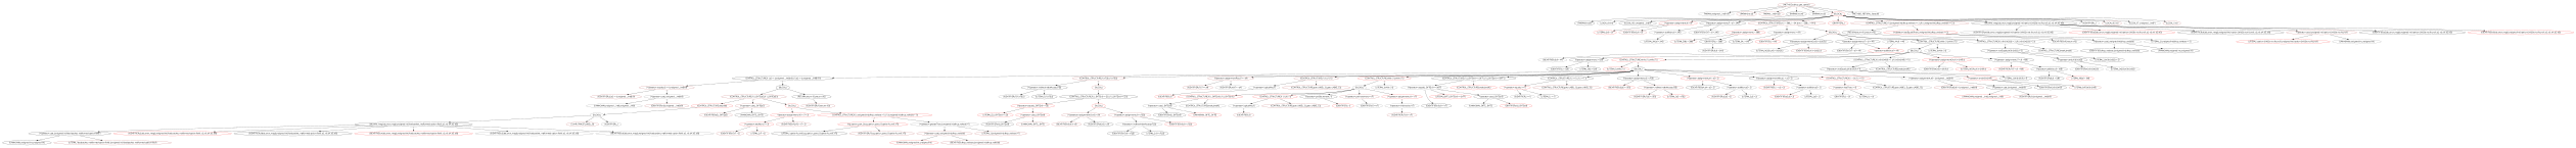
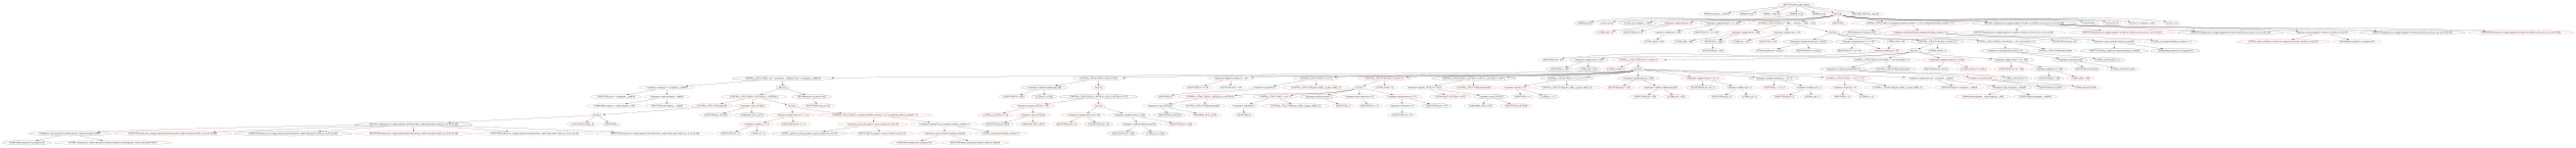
  digraph {
    fontname=Montserrat
    node [color=black fontname=Montserrat]
    edge [fontname=Montserrat]
    n1 [color=brown label="(METHOD,udhcp_get_option)"]
    n2 [color=gray40 label="(PARAM,unsigned __int8 *a1)"]
    n3 [color=brown label="(PARAM,int a2)"]
    n4 [color=brown label="(PARAM,__int64 a3)"]
    n5 [label="(PARAM,int a4)"]
    n6 [color=gray40 label="(PARAM,int a5)"]
    n7 [color=red label="(BLOCK,,)"]
    n8 [color=gray40 label="(METHOD_RETURN,__fastcall)"]
    n9 [label="(PARAM,int a6)"]
    n10 [color=brown label="(LOCAL,v6: int)"]
    n11 [color=gray40 label="(LOCAL,v7: unsigned __int8 *)"]
    n12 [color=brown label="(LOCAL,i: int)"]
    n13 [color=gray40 label="(LOCAL,v9: int)"]
    n14 [label="(LOCAL,v10: unsigned __int8 *)"]
    n15 [color=red label="(<operator>.assignment,v6 = 0)"]
    n16 [label="(<operator>.assignment,v7 = a1 + 240)"]
    n17 [color=brown label="(CONTROL_STRUCTURE,for ( i = 388; ; i = 64 ),for ( i = 388; ; i = 64 ))"]
    n18 [color=red label="(IDENTIFIER,L,)"]
    n19 [color=brown label="(CONTROL_STRUCTURE,if ( (unsigned int)dhcp_verbose <= 2 ),if ( (unsigned int)dhcp_verbose <= 2 ))"]
    n20 [label="(bb_error_msg,bb_error_msg((unsigned int)\"option 0x%02x not found\", a2, v9, a4, a5, a6))"]
    n21 [color=gray40 label="(IDENTIFIER,L,)"]
    n22 [color=brown label="(IDENTIFIER,v6,v6 = 0)"]
    n23 [color=red label="(LITERAL,0,v6 = 0)"]
    n24 [color=gray40 label="(IDENTIFIER,v7,v7 = a1 + 240)"]
    n25 [color=gray40 label="(<operator>.addition,a1 + 240)"]
    n26 [color=red label="(<operator>.assignment,i = 388)"]
    n27 [color=gray40 label="(<operator>.assignment,i = 64)"]
    n28 [color=brown label="(BLOCK,,)"]
    n29 [color=red label="(<operator>.lessEqualsThan,(unsigned int)dhcp_verbose <= 2)"]
    n30 [label="(RETURN,return v10;,return v10;)"]
    n31 [color=brown label="(<operator>.cast,(unsigned int)\"option 0x%02x not found\")"]
    n32 [label="(IDENTIFIER,a2,bb_error_msg((unsigned int)\"option 0x%02x not found\", a2, v9, a4, a5, a6))"]
    n33 [color=red label="(IDENTIFIER,v9,bb_error_msg((unsigned int)\"option 0x%02x not found\", a2, v9, a4, a5, a6))"]
    n34 [color=gray40 label="(IDENTIFIER,a4,bb_error_msg((unsigned int)\"option 0x%02x not found\", a2, v9, a4, a5, a6))"]
    n35 [color=red label="(IDENTIFIER,a5,bb_error_msg((unsigned int)\"option 0x%02x not found\", a2, v9, a4, a5, a6))"]
    n36 [label="(IDENTIFIER,a6,bb_error_msg((unsigned int)\"option 0x%02x not found\", a2, v9, a4, a5, a6))"]
    n37 [color=gray40 label="(LITERAL,240,a1 + 240)"]
    n38 [color=gray40 label="(IDENTIFIER,a1,a1 + 240)"]
    n39 [label="(IDENTIFIER,i,i = 388)"]
    n40 [color=brown label="(LITERAL,388,i = 388)"]
    n41 [color=red label="(IDENTIFIER,i,i = 64)"]
    n42 [label="(LITERAL,64,i = 64)"]
    n43 [label="(CONTROL_STRUCTURE,while ( 1 ),while ( 1 ))"]
    n44 [color=gray40 label="(CONTROL_STRUCTURE,if ( (v6 & 0x202) != 2 ),if ( (v6 & 0x202) != 2 ))"]
    n45 [label="(<operators>.assignmentOr,v6 |= 0x202u)"]
    n46 [label="(<operator>.assignment,v7 = a1 + 44)"]
    n47 [color=gray40 label="(LITERAL,1,while ( 1 ))"]
    n48 [label="(BLOCK,,)"]
    n49 [label="(<operator>.notEquals,(v6 & 0x202) != 2)"]
    n50 [color=gray40 label="(CONTROL_STRUCTURE,break;,break;)"]
    n51 [color=brown label="(IDENTIFIER,v6,v6 |= 0x202u)"]
    n52 [color=gray40 label="(LITERAL,0x202u,v6 |= 0x202u)"]
    n53 [color=gray40 label="(IDENTIFIER,v7,v7 = a1 + 44)"]
    n54 [color=red label="(<operator>.addition,a1 + 44)"]
    n55 [color=red label="(CONTROL_STRUCTURE,while ( 1 ),while ( 1 ))"]
    n56 [color=gray40 label="(CONTROL_STRUCTURE,if ( (v6 & 0x101) != 1 ),if ( (v6 & 0x101) != 1 ))"]
    n57 [color=red label="(<operators>.assignmentOr,v6 |= 0x101u)"]
    n58 [label="(<operator>.assignment,v7 = a1 + 108)"]
    n59 [label="(<operator>.assignment,i = 128)"]
    n60 [color=red label="(LITERAL,1,while ( 1 ))"]
    n61 [label="(BLOCK,,)"]
    n62 [label="(<operator>.notEquals,(v6 & 0x101) != 1)"]
    n63 [label="(CONTROL_STRUCTURE,break;,break;)"]
    n64 [color=gray40 label="(IDENTIFIER,v6,v6 |= 0x101u)"]
    n65 [color=red label="(LITERAL,0x101u,v6 |= 0x101u)"]
    n66 [color=red label="(IDENTIFIER,v7,v7 = a1 + 108)"]
    n67 [label="(<operator>.addition,a1 + 108)"]
    n68 [label="(IDENTIFIER,i,i = 128)"]
    n69 [label="(LITERAL,128,i = 128)"]
    n70 [color=red label="(CONTROL_STRUCTURE,while ( 1 ),while ( 1 ))"]
    n71 [label="(CONTROL_STRUCTURE,if ( (_BYTE)v9 == 0xFF ),if ( (_BYTE)v9 == 0xFF ))"]
    n72 [label="(CONTROL_STRUCTURE,if ( i == 1 ),if ( i == 1 ))"]
    n73 [label="(<operator>.assignment,a5 = v7[1])"]
    n74 [color=red label="(<operator>.assignment,a4 = a5 + 2)"]
    n75 [label="(<operator>.assignmentMinus,i -= a5 + 2)"]
    n76 [color=red label="(CONTROL_STRUCTURE,if ( i < 0 ),if ( i < 0 ))"]
    n77 [color=gray40 label="(<operator>.assignment,a6 = (unsigned __int8)v9)"]
    n78 [label="(CONTROL_STRUCTURE,if ( a2 == (unsigned __int8)v9 ),if ( a2 == (unsigned __int8)v9 ))"]
    n79 [color=brown label="(CONTROL_STRUCTURE,if ( v7[1] ),if ( v7[1] ))"]
    n80 [color=brown label="(<operator>.assignmentPlus,v7 += a4)"]
    n81 [color=brown label="(CONTROL_STRUCTURE,if ( !i ),if ( !i ))"]
    n82 [color=gray40 label="(LITERAL,1,while ( 1 ))"]
    n83 [color=gray40 label="(BLOCK,,)"]
    n84 [color=gray40 label="(<operator>.equals,(_BYTE)v9 == 0xFF)"]
    n85 [color=red label="(CONTROL_STRUCTURE,break;,break;)"]
    n86 [color=red label="(<operator>.equals,i == 1)"]
    n87 [color=brown label="(CONTROL_STRUCTURE,goto LABEL_12;,goto LABEL_12;)"]
    n88 [color=red label="(IDENTIFIER,a5,a5 = v7[1])"]
    n89 [color=brown label="(<operator>.indirectIndexAccess,v7[1])"]
    n90 [label="(IDENTIFIER,a4,a4 = a5 + 2)"]
    n91 [color=gray40 label="(<operator>.addition,a5 + 2)"]
    n92 [color=red label="(IDENTIFIER,i,i -= a5 + 2)"]
    n93 [color=gray40 label="(<operator>.addition,a5 + 2)"]
    n94 [color=brown label="(<operator>.lessThan,i < 0)"]
    n95 [color=gray40 label="(CONTROL_STRUCTURE,goto LABEL_12;,goto LABEL_12;)"]
    n96 [color=brown label="(IDENTIFIER,a6,a6 = (unsigned __int8)v9)"]
    n97 [label="(<operator>.cast,(unsigned __int8)v9)"]
    n98 [color=brown label="(<operator>.equals,a2 == (unsigned __int8)v9)"]
    n99 [label="(BLOCK,,)"]
    n100 [label="(<operator>.indirectIndexAccess,v7[1])"]
    n101 [color=brown label="(BLOCK,,)"]
    n102 [color=brown label="(IDENTIFIER,v7,v7 += a4)"]
    n103 [color=gray40 label="(IDENTIFIER,a4,v7 += a4)"]
    n104 [color=gray40 label="(<operator>.logicalNot,!i)"]
    n105 [color=brown label="(CONTROL_STRUCTURE,goto LABEL_12;,goto LABEL_12;)"]
    n106 [color=red label="(<operator>.assignment,v9 = *v7)"]
    n107 [color=red label="(CONTROL_STRUCTURE,if ( (_BYTE)v9 ),if ( (_BYTE)v9 ))"]
    n108 [label="(<operator>.preDecrement,--i)"]
    n109 [color=brown label="(<operator>.preIncrement,++v7)"]
    n110 [color=red label="(CONTROL_STRUCTURE,if ( !i ),if ( !i ))"]
    n111 [label="(IDENTIFIER,v9,v9 = *v7)"]
    n112 [color=gray40 label="(<operator>.indirection,*v7)"]
    n113 [color=gray40 label="(<operator>.cast,(_BYTE)v9)"]
    n114 [color=gray40 label="(CONTROL_STRUCTURE,break;,break;)"]
    n115 [color=red label="(IDENTIFIER,i,--i)"]
    n116 [color=gray40 label="(IDENTIFIER,v7,++v7)"]
    n117 [color=gray40 label="(<operator>.logicalNot,!i)"]
    n118 [color=brown label="(CONTROL_STRUCTURE,goto LABEL_12;,goto LABEL_12;)"]
    n119 [color=brown label="(IDENTIFIER,v7,v9 = *v7)"]
    n120 [color=red label="(UNKNOWN,_BYTE,_BYTE)"]
    n121 [label="(IDENTIFIER,v9,(_BYTE)v9)"]
    n122 [color=brown label="(IDENTIFIER,i,!i)"]
    n123 [label="(<operator>.cast,(_BYTE)v9)"]
    n124 [color=red label="(LITERAL,0xFF,(_BYTE)v9 == 0xFF)"]
    n125 [color=gray40 label="(UNKNOWN,_BYTE,_BYTE)"]
    n126 [color=red label="(IDENTIFIER,v9,(_BYTE)v9)"]
    n127 [color=gray40 label="(IDENTIFIER,i,i == 1)"]
    n128 [label="(LITERAL,1,i == 1)"]
    n129 [color=brown label="(IDENTIFIER,v7,a5 = v7[1])"]
    n130 [color=red label="(LITERAL,1,a5 = v7[1])"]
    n131 [color=brown label="(IDENTIFIER,a5,a5 + 2)"]
    n132 [color=gray40 label="(LITERAL,2,a5 + 2)"]
    n133 [color=red label="(IDENTIFIER,a5,a5 + 2)"]
    n134 [color=gray40 label="(LITERAL,2,a5 + 2)"]
    n135 [color=gray40 label="(IDENTIFIER,i,i < 0)"]
    n136 [color=gray40 label="(LITERAL,0,i < 0)"]
    n137 [color=red label="(UNKNOWN,unsigned __int8,unsigned __int8)"]
    n138 [color=brown label="(IDENTIFIER,v9,(unsigned __int8)v9)"]
    n139 [color=brown label="(IDENTIFIER,a2,a2 == (unsigned __int8)v9)"]
    n140 [color=gray40 label="(<operator>.cast,(unsigned __int8)v9)"]
    n141 [color=brown label="(CONTROL_STRUCTURE,if ( (_BYTE)a5 ),if ( (_BYTE)a5 ))"]
    n142 [label="(RETURN,return v10;,return v10;)"]
    n143 [color=gray40 label="(UNKNOWN,unsigned __int8,unsigned __int8)"]
    n144 [color=brown label="(IDENTIFIER,v9,(unsigned __int8)v9)"]
    n145 [color=brown label="(<operator>.cast,(_BYTE)a5)"]
    n146 [color=red label="(BLOCK,,)"]
    n147 [color=red label="(CONTROL_STRUCTURE,else,else)"]
    n148 [color=brown label="(IDENTIFIER,v10,return v10;)"]
    n149 [label="(UNKNOWN,_BYTE,_BYTE)"]
    n150 [color=brown label="(IDENTIFIER,a5,(_BYTE)a5)"]
    n151 [color=red label="(CONTROL_STRUCTURE,if ( (unsigned int)dhcp_verbose > 1 ),if ( (unsigned int)dhcp_verbose > 1 ))"]
    n152 [color=red label="(<operator>.assignment,v10 = v7 + 2)"]
    n153 [color=gray40 label="(BLOCK,,)"]
    n154 [color=gray40 label="(<operator>.greaterThan,(unsigned int)dhcp_verbose > 1)"]
    n155 [color=red label="(log_option_part_0,log_option_part_0(\"option found\", v7))"]
    n156 [color=brown label="(IDENTIFIER,v10,v10 = v7 + 2)"]
    n157 [color=red label="(<operator>.addition,v7 + 2)"]
    n158 [color=brown label="(<operator>.cast,(unsigned int)dhcp_verbose)"]
    n159 [color=brown label="(LITERAL,1,(unsigned int)dhcp_verbose > 1)"]
    n160 [label="(LITERAL,\"option found\",log_option_part_0(\"option found\", v7))"]
    n161 [color=brown label="(IDENTIFIER,v7,log_option_part_0(\"option found\", v7))"]
    n162 [color=red label="(UNKNOWN,unsigned int,unsigned int)"]
    n163 [color=brown label="(IDENTIFIER,dhcp_verbose,(unsigned int)dhcp_verbose)"]
    n164 [color=brown label="(IDENTIFIER,v7,v7 + 2)"]
    n165 [color=brown label="(LITERAL,2,v7 + 2)"]
    n166 [color=brown label="(JUMP_TARGET,LABEL_12)"]
    n167 [color=gray40 label="(IDENTIFIER,L,)"]
    n168 [label="(bb_error_msg,bb_error_msg((unsigned int)\"bad packet, malformed option field\", a2, v9, a4, a5, a6))"]
    n169 [label="(<operator>.cast,(unsigned int)\"bad packet, malformed option field\")"]
    n170 [color=red label="(IDENTIFIER,a2,bb_error_msg((unsigned int)\"bad packet, malformed option field\", a2, v9, a4, a5, a6))"]
    n171 [label="(IDENTIFIER,v9,bb_error_msg((unsigned int)\"bad packet, malformed option field\", a2, v9, a4, a5, a6))"]
    n172 [color=red label="(IDENTIFIER,a4,bb_error_msg((unsigned int)\"bad packet, malformed option field\", a2, v9, a4, a5, a6))"]
    n173 [color=gray40 label="(IDENTIFIER,a5,bb_error_msg((unsigned int)\"bad packet, malformed option field\", a2, v9, a4, a5, a6))"]
    n174 [color=gray40 label="(IDENTIFIER,a6,bb_error_msg((unsigned int)\"bad packet, malformed option field\", a2, v9, a4, a5, a6))"]
    n175 [label="(UNKNOWN,unsigned int,unsigned int)"]
    n176 [color=brown label="(LITERAL,\"bad packet, malformed option field\",(unsigned int)\"bad packet, malformed option field\")"]
    n177 [color=gray40 label="(IDENTIFIER,v7,if ( v7[1] ))"]
    n178 [label="(LITERAL,1,if ( v7[1] ))"]
    n179 [label="(CONTROL_STRUCTURE,if ( (_BYTE)v9 == 52 ),if ( (_BYTE)v9 == 52 ))"]
    n180 [color=red label="(<operator>.equals,(_BYTE)v9 == 52)"]
    n181 [color=red label="(BLOCK,,)"]
    n182 [color=red label="(<operator>.cast,(_BYTE)v9)"]
    n183 [color=red label="(LITERAL,52,(_BYTE)v9 == 52)"]
    n184 [color=brown label="(<operator>.assignment,v9 = v7[2])"]
    n185 [color=brown label="(<operators>.assignmentOr,v6 |= v9)"]
    n186 [color=brown label="(UNKNOWN,_BYTE,_BYTE)"]
    n187 [label="(IDENTIFIER,v9,(_BYTE)v9)"]
    n188 [color=red label="(IDENTIFIER,v9,v9 = v7[2])"]
    n189 [color=gray40 label="(<operator>.indirectIndexAccess,v7[2])"]
    n190 [label="(IDENTIFIER,v6,v6 |= v9)"]
    n191 [color=brown label="(IDENTIFIER,v9,v6 |= v9)"]
    n192 [label="(IDENTIFIER,v7,v9 = v7[2])"]
    n193 [label="(LITERAL,2,v9 = v7[2])"]
    n194 [color=red label="(IDENTIFIER,i,!i)"]
    n195 [color=red label="(<operator>.and,v6 & 0x101)"]
    n196 [label="(LITERAL,1,(v6 & 0x101) != 1)"]
    n197 [label="(IDENTIFIER,v6,v6 & 0x101)"]
    n198 [color=brown label="(LITERAL,0x101,v6 & 0x101)"]
    n199 [label="(IDENTIFIER,a1,a1 + 108)"]
    n200 [color=red label="(LITERAL,108,a1 + 108)"]
    n201 [label="(<operator>.and,v6 & 0x202)"]
    n202 [label="(LITERAL,2,(v6 & 0x202) != 2)"]
    n203 [color=gray40 label="(IDENTIFIER,v6,v6 & 0x202)"]
    n204 [color=gray40 label="(LITERAL,0x202,v6 & 0x202)"]
    n205 [color=gray40 label="(IDENTIFIER,a1,a1 + 44)"]
    n206 [color=gray40 label="(LITERAL,44,a1 + 44)"]
    n207 [color=gray40 label="(<operator>.cast,(unsigned int)dhcp_verbose)"]
    n208 [color=gray40 label="(LITERAL,2,(unsigned int)dhcp_verbose <= 2)"]
    n209 [color=gray40 label="(IDENTIFIER,v10,return v10;)"]
    n210 [label="(UNKNOWN,unsigned int,unsigned int)"]
    n211 [label="(IDENTIFIER,dhcp_verbose,(unsigned int)dhcp_verbose)"]
    n212 [color=gray40 label="(UNKNOWN,unsigned int,unsigned int)"]
    n213 [color=red label="(LITERAL,\"option 0x%02x not found\",(unsigned int)\"option 0x%02x not found\")"]
    n1 -> n2
    n1 -> n3
    n1 -> n4
    n1 -> n5
    n1 -> n6
    n1 -> n7
    n1 -> n8
    n5 -> n9
    n7 -> n10
    n7 -> n11
    n7 -> n12
    n7 -> n13
    n7 -> n14
    n7 -> n15
    n7 -> n16
    n7 -> n17
    n7 -> n18
    n7 -> n19
    n7 -> n20
    n7 -> n21
    n15 -> n22
    n15 -> n23
    n16 -> n24
    n16 -> n25
    n17 -> n26
    n17 -> n27
    n17 -> n28
    n19 -> n29
    n19 -> n30
    n20 -> n31
    n20 -> n32
    n20 -> n33
    n20 -> n34
    n20 -> n35
    n20 -> n36
    n25 -> n37
    n26 -> n39
    n26 -> n40
    n27 -> n41
    n27 -> n42
    n28 -> n43
    n28 -> n44
    n28 -> n45
    n28 -> n46
    n29 -> n207
    n29 -> n208
    n30 -> n209
    n31 -> n212
    n31 -> n213
    n39 -> n38
    n43 -> n47
    n43 -> n48
    n44 -> n49
    n44 -> n50
    n45 -> n51
    n45 -> n52
    n46 -> n53
    n46 -> n54
    n48 -> n55
    n48 -> n56
    n48 -> n57
    n48 -> n58
    n48 -> n59
    n49 -> n201
    n49 -> n202
    n54 -> n205
    n55 -> n60
    n55 -> n61
    n56 -> n62
    n56 -> n63
    n57 -> n64
    n57 -> n65
    n58 -> n66
    n58 -> n67
    n59 -> n68
    n59 -> n69
    n61 -> n70
    n61 -> n71
    n61 -> n72
    n61 -> n73
    n61 -> n74
    n61 -> n75
    n61 -> n76
    n61 -> n77
    n61 -> n78
    n61 -> n79
    n61 -> n80
    n61 -> n81
    n62 -> n195
    n62 -> n196
    n67 -> n199
    n67 -> n200
    n70 -> n82
    n70 -> n83
    n71 -> n84
    n71 -> n85
    n72 -> n86
    n72 -> n87
    n73 -> n88
    n73 -> n89
    n74 -> n90
    n74 -> n91
    n75 -> n92
    n75 -> n93
    n76 -> n94
    n76 -> n95
    n77 -> n96
    n77 -> n97
    n78 -> n98
    n78 -> n99
    n79 -> n100
    n79 -> n101
    n80 -> n102
    n80 -> n103
    n81 -> n104
    n81 -> n105
    n83 -> n106
    n83 -> n107
    n83 -> n108
    n83 -> n109
    n83 -> n110
    n84 -> n123
    n84 -> n124
    n86 -> n127
    n86 -> n128
    n89 -> n129
    n89 -> n130
    n91 -> n131
    n91 -> n132
    n93 -> n133
    n93 -> n134
    n94 -> n135
    n94 -> n136
    n97 -> n137
    n97 -> n138
    n98 -> n139
    n98 -> n140
    n99 -> n141
    n99 -> n142
    n100 -> n177
    n100 -> n178
    n101 -> n179
    n104 -> n194
-   n84 -> n111
+   n106 -> n111
    n106 -> n112
    n107 -> n113
    n107 -> n114
    n108 -> n115
    n109 -> n116
    n110 -> n117
    n110 -> n118
    n112 -> n119
    n113 -> n120
    n113 -> n121
    n117 -> n122
    n123 -> n125
    n123 -> n126
    n140 -> n143
    n140 -> n144
    n141 -> n145
    n141 -> n146
    n141 -> n147
    n142 -> n148
    n145 -> n149
    n145 -> n150
    n146 -> n151
    n146 -> n152
    n147 -> n153
    n151 -> n154
    n151 -> n155
    n152 -> n156
    n152 -> n157
    n153 -> n166
    n153 -> n167
    n153 -> n168
    n154 -> n158
    n154 -> n159
    n155 -> n160
    n155 -> n161
    n157 -> n164
    n157 -> n165
    n158 -> n162
    n158 -> n163
    n168 -> n169
    n168 -> n170
    n168 -> n171
    n168 -> n172
    n168 -> n173
    n168 -> n174
    n169 -> n175
    n169 -> n176
    n179 -> n180
    n179 -> n181
    n180 -> n182
    n180 -> n183
    n181 -> n184
    n181 -> n185
    n182 -> n186
    n182 -> n187
    n184 -> n188
    n184 -> n189
    n185 -> n190
    n185 -> n191
    n189 -> n192
    n189 -> n193
    n195 -> n197
    n195 -> n198
    n201 -> n203
    n201 -> n204
    n206 -> n54
    n207 -> n210
    n207 -> n211
  }
